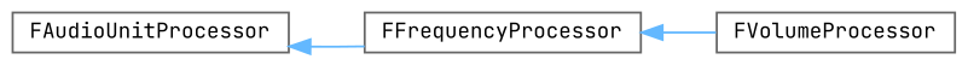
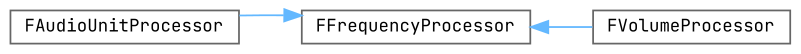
  digraph {
    fontname="JetBrains Mono"
    rankdir=LR
    node [color=grey40 fillcolor=white fontname="JetBrains Mono" fontsize=10 shape=box style=filled]
    edge [color=steelblue1 dir=back fontname="JetBrains Mono" fontsize=10 labelfontname=Helvetica labelfontsize=10 style=solid]
    n1 [height=0.2 label=FAudioUnitProcessor width=0.4]
    n2 [height=0.2 label=FFrequencyProcessor width=0.4]
    n3 [height=0.2 label=FVolumeProcessor width=0.4]
-   n1 -> n2
+   n2 -> n1
    n2 -> n3
  }
